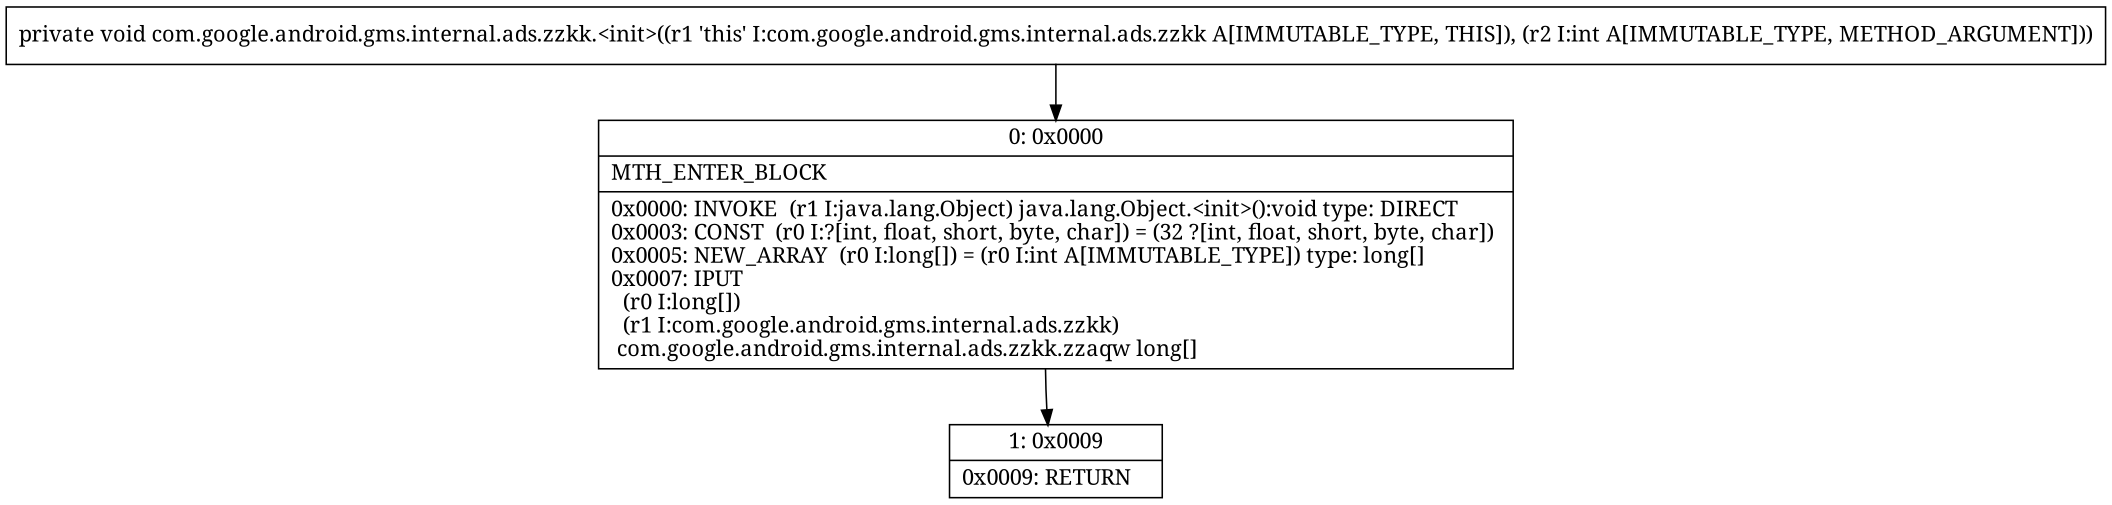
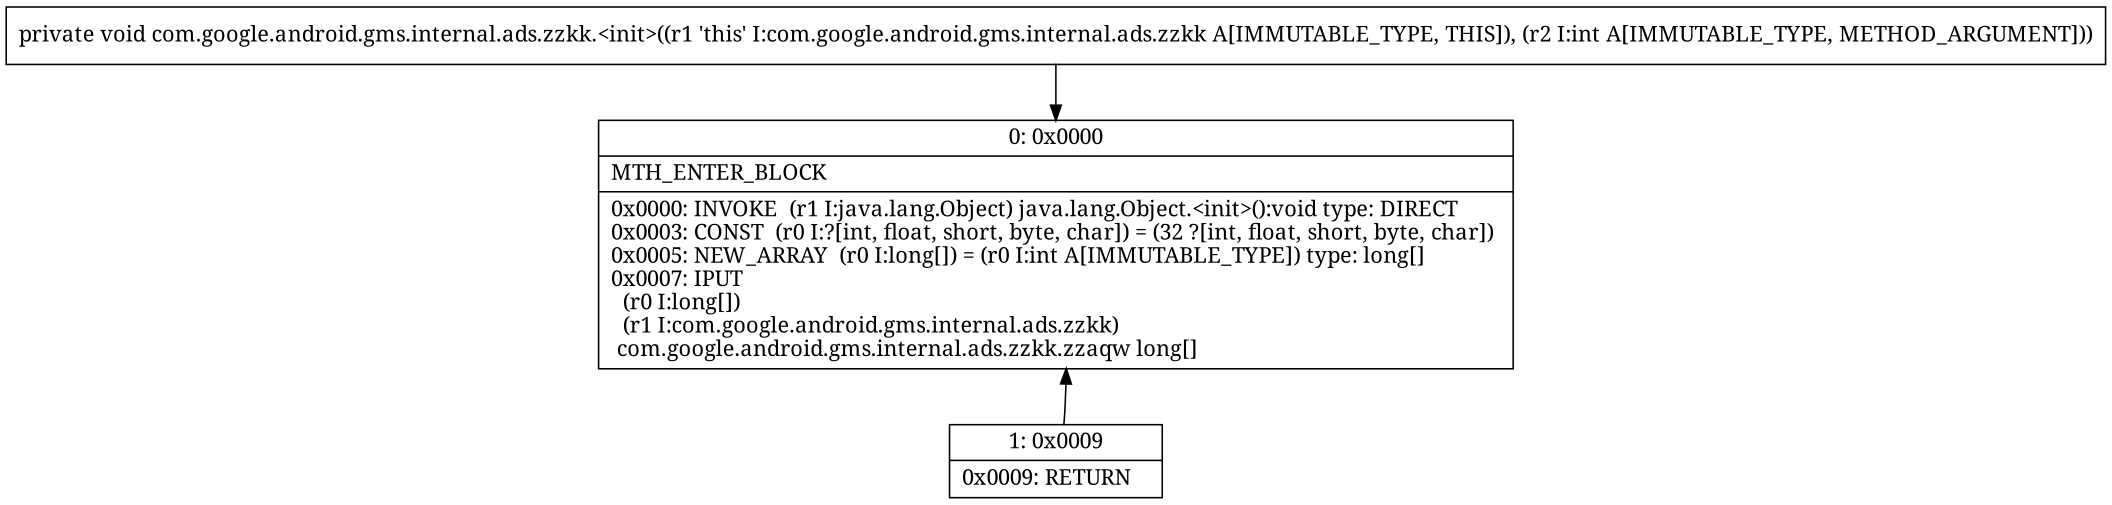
  digraph {
    fontname="Noto Serif"
    node [shape=record fontname="Noto Serif"]
    edge [fontname="Noto Serif"]
    n1 [label="{0\:\ 0x0000|MTH_ENTER_BLOCK\l|0x0000: INVOKE  (r1 I:java.lang.Object) java.lang.Object.\<init\>():void type: DIRECT \l0x0003: CONST  (r0 I:?[int, float, short, byte, char]) = (32 ?[int, float, short, byte, char]) \l0x0005: NEW_ARRAY  (r0 I:long[]) = (r0 I:int A[IMMUTABLE_TYPE]) type: long[] \l0x0007: IPUT  \l  (r0 I:long[])\l  (r1 I:com.google.android.gms.internal.ads.zzkk)\l com.google.android.gms.internal.ads.zzkk.zzaqw long[] \l}"]
    n2 [label="{1\:\ 0x0009|0x0009: RETURN   \l}"]
    n3 [label="{private void com.google.android.gms.internal.ads.zzkk.\<init\>((r1 'this' I:com.google.android.gms.internal.ads.zzkk A[IMMUTABLE_TYPE, THIS]), (r2 I:int A[IMMUTABLE_TYPE, METHOD_ARGUMENT])) }"]
-   n1 -> n2
+   n2 -> n1
    n3 -> n1
  }
